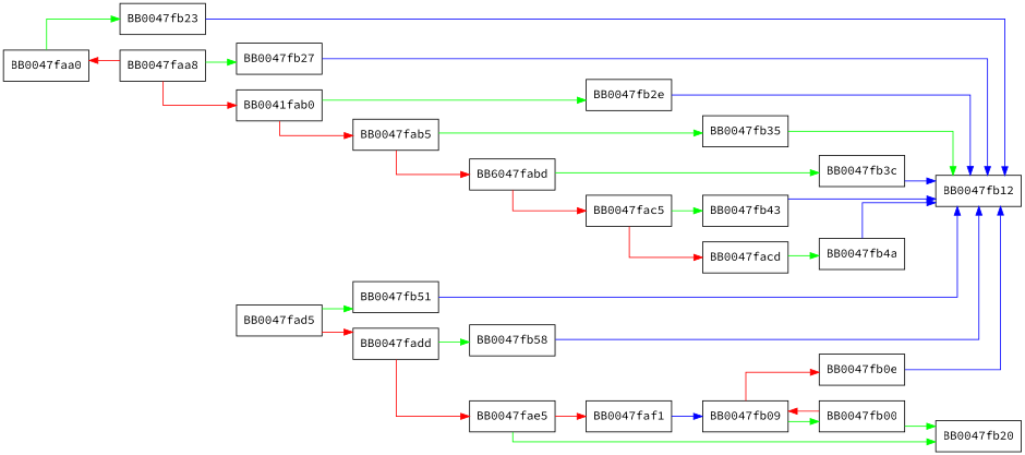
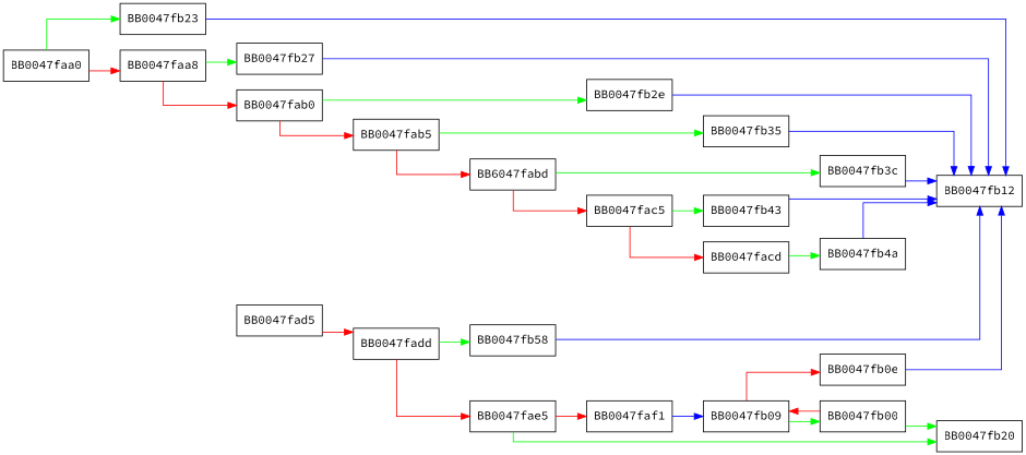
  digraph {
    fontname="Source Code Pro"
    rankdir=LR
    splines=ortho
    node [fontname="Source Code Pro" shape=box]
    edge [color=green fontname="Source Code Pro"]
    BB0047faa0
    BB0047fb23
    BB0047faa8
    BB0047fb12
    BB0047fb27
-   BB0047fab0 [label=BB0041fab0]
+   BB0047fab0
    BB0047fb2e
    BB0047fab5
    BB0047fb35
    n10 [label=BB6047fabd]
    BB0047fb3c
    BB0047fac5
    BB0047fb43
    BB0047facd
    BB0047fb4a
    BB0047fad5
-   BB0047fb51
    BB0047fadd
    BB0047fb58
    BB0047fae5
    BB0047fb20
    BB0047faf1
    BB0047fb09
    BB0047fb00
    BB0047fb0e
    BB0047faa0 -> BB0047fb23
-   BB0047faa8 -> BB0047faa0 [color=red]
+   BB0047faa0 -> BB0047faa8 [color=red]
    BB0047fb23 -> BB0047fb12 [color=blue]
    BB0047faa8 -> BB0047fb27
    BB0047faa8 -> BB0047fab0 [color=red]
    BB0047fb27 -> BB0047fb12 [color=blue]
    BB0047fab0 -> BB0047fb2e
    BB0047fab0 -> BB0047fab5 [color=red]
    BB0047fb2e -> BB0047fb12 [color=blue]
    BB0047fab5 -> BB0047fb35
    BB0047fab5 -> n10 [color=red]
-   BB0047fb35 -> BB0047fb12
+   BB0047fb35 -> BB0047fb12 [color=blue]
    n10 -> BB0047fb3c
    n10 -> BB0047fac5 [color=red]
    BB0047fb3c -> BB0047fb12 [color=blue]
    BB0047fac5 -> BB0047fb43
    BB0047fac5 -> BB0047facd [color=red]
    BB0047fb43 -> BB0047fb12 [color=blue]
    BB0047facd -> BB0047fb4a
    BB0047fb4a -> BB0047fb12 [color=blue]
-   BB0047fad5 -> BB0047fb51
    BB0047fad5 -> BB0047fadd [color=red]
-   BB0047fb51 -> BB0047fb12 [color=blue]
    BB0047fadd -> BB0047fb58
    BB0047fadd -> BB0047fae5 [color=red]
    BB0047fb58 -> BB0047fb12 [color=blue]
    BB0047fae5 -> BB0047fb20
    BB0047fae5 -> BB0047faf1 [color=red]
    BB0047faf1 -> BB0047fb09 [color=blue]
    BB0047fb09 -> BB0047fb00
    BB0047fb09 -> BB0047fb0e [color=red]
    BB0047fb00 -> BB0047fb20
    BB0047fb00 -> BB0047fb09 [color=red]
    BB0047fb0e -> BB0047fb12 [color=blue]
  }
